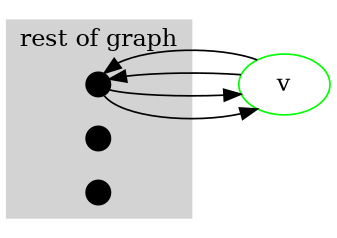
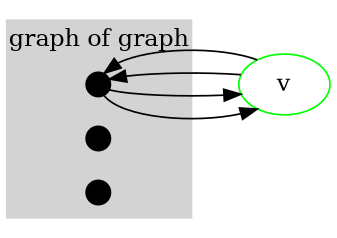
  digraph {
    rankdir=LR
    node [color=black shape=point style=filled]
    a0 [height=0.2]
    a1 [height=0.2]
    a2 [height=0.2]
    v [color=green shape="" style=""]
    subgraph cluster_1 {
      color=lightgrey
-     label="rest of graph"
+     label="graph of graph"
      style=filled
      a0
      a1
      a2
    }
    a0 -> v
    a0 -> v
    v -> a0
    v -> a0
  }
